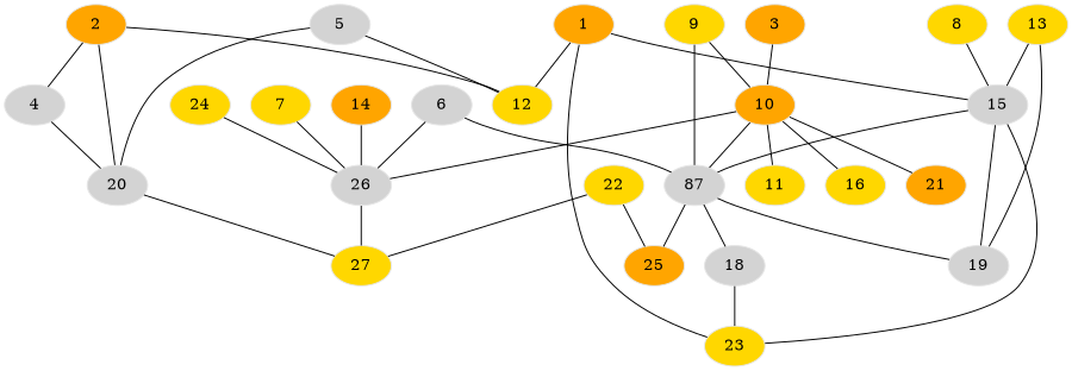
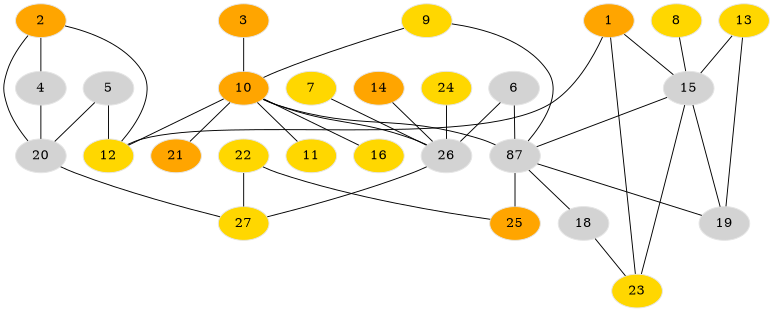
  graph {
    node [color=gray90 fillcolor=gold style=filled]
    edge [weight=1.0]
    1 [fillcolor=orange]
    12
    15 [fillcolor=lightgrey]
    23
    n5 [fillcolor=lightgrey label=87]
    19 [fillcolor=lightgrey]
    2 [fillcolor=orange]
    4 [fillcolor=lightgrey]
    20 [fillcolor=lightgrey]
    27
    3 [fillcolor=orange]
    10 [fillcolor=orange]
    26 [fillcolor=lightgrey]
    11
    16
    21 [fillcolor=orange]
    5 [fillcolor=lightgrey]
    6 [fillcolor=lightgrey]
    18 [fillcolor=lightgrey]
    25 [fillcolor=orange]
    7
    8
    9
    13
    14 [fillcolor=orange]
    22
    24
    1 -- 12
    1 -- 15
    1 -- 23
    15 -- 23
    15 -- n5
    15 -- 19
    n5 -- 19
    n5 -- 18
    n5 -- 25 [weight=2.0]
    2 -- 12
    2 -- 4
    2 -- 20
    4 -- 20
    20 -- 27
    3 -- 10
+   10 -- 12
    10 -- n5 [weight=2.0]
    10 -- 26
    10 -- 11
    10 -- 16
    10 -- 21
    26 -- 27
    5 -- 12
    5 -- 20
    6 -- n5
    6 -- 26
    18 -- 23
    7 -- 26
    8 -- 15
    9 -- n5
    9 -- 10
    13 -- 15 [weight=2.0]
    13 -- 19
    14 -- 26
    22 -- 27
    22 -- 25
    24 -- 26
  }
